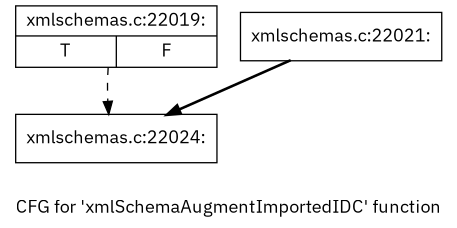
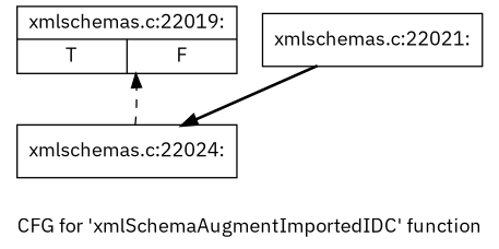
  digraph {
    fontname="IBM Plex Sans"
    label="CFG for 'xmlSchemaAugmentImportedIDC' function"
    node [fontname="IBM Plex Sans" shape=record]
    edge [fontname="IBM Plex Sans"]
    n1 [label="{xmlschemas.c:22019:|{<s0>T|<s1>F}}"]
    n2 [label="{xmlschemas.c:22024:}"]
    n3 [label="{xmlschemas.c:22021:}"]
-   n1 -> n2 [style=dashed]
+   n2 -> n1 [style=dashed]
    n3 -> n2 [style=bold]
  }
